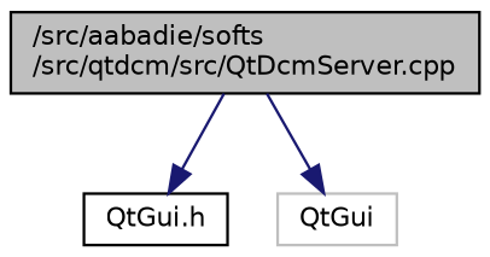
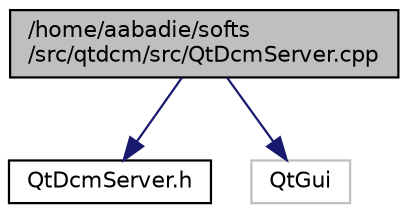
  digraph {
    node [color=black fillcolor=white fontname=Helvetica fontsize=10 shape=record style=filled]
    edge [color=midnightblue fontname=Helvetica fontsize=10 labelfontname=Helvetica labelfontsize=10 style=solid]
-   n1 [fillcolor=grey75 fontcolor=black height=0.2 label="/src/aabadie/softs\l/src/qtdcm/src/QtDcmServer.cpp" width=0.4]
-   n2 [height=0.2 label="QtGui.h" width=0.4]
+   n1 [fillcolor=grey75 fontcolor=black height=0.2 label="/home/aabadie/softs\l/src/qtdcm/src/QtDcmServer.cpp" width=0.4]
+   n2 [height=0.2 label="QtDcmServer.h" width=0.4]
    n3 [color=grey75 height=0.2 label=QtGui width=0.4]
    n1 -> n2
    n1 -> n3
  }
